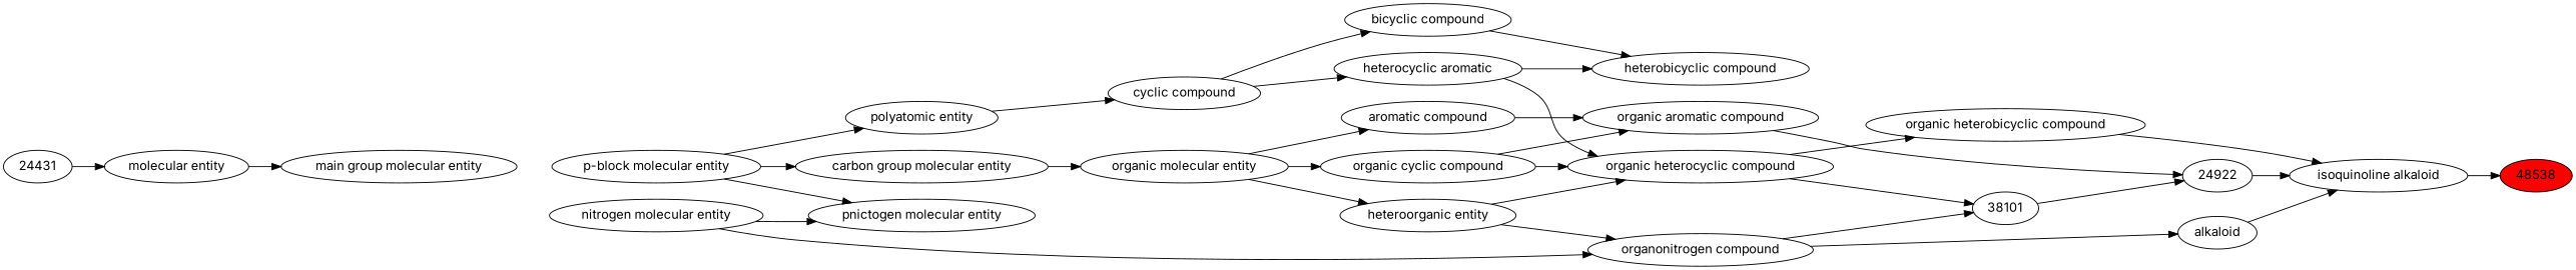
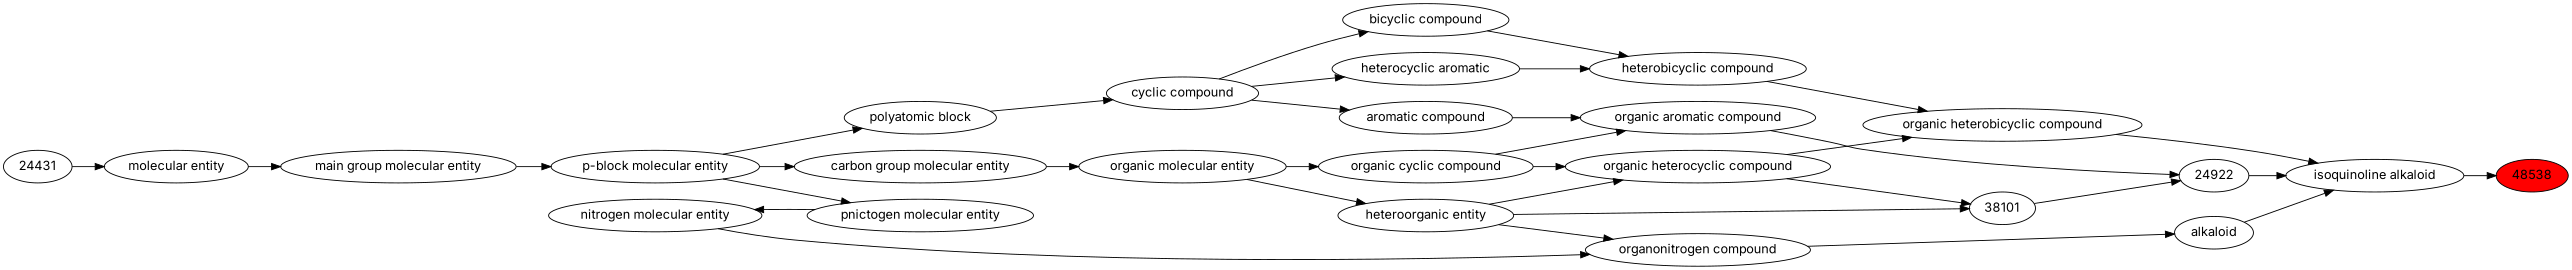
  digraph {
    fontname=Inter
    rankdir=LR
    node [fontname=Inter]
    edge [fontname=Inter]
    n1 [fillcolor=red label=48538 style=filled]
    n2 [label="isoquinoline alkaloid"]
    n3 [label=24922]
    n4 [label=alkaloid]
    n5 [label=38101]
    n6 [label="organic aromatic compound"]
    n7 [label="organic heterobicyclic compound"]
    n8 [label="organonitrogen compound"]
    n9 [label="organic heterocyclic compound"]
    n10 [label="organic cyclic compound"]
    n11 [label="aromatic compound"]
    n12 [label="heterobicyclic compound"]
    n13 [label="nitrogen molecular entity"]
    n14 [label="heteroorganic entity"]
    n15 [label="heterocyclic aromatic"]
    n16 [label="organic molecular entity"]
    n17 [label="cyclic compound"]
    n18 [label="bicyclic compound"]
    n19 [label="pnictogen molecular entity"]
    n20 [label="carbon group molecular entity"]
-   n21 [label="polyatomic entity"]
+   n21 [label="polyatomic block"]
    n22 [label="p-block molecular entity"]
    n23 [label="molecular entity"]
    n24 [label="main group molecular entity"]
    n25 [label=24431]
    n2 -> n1
    n3 -> n2
    n4 -> n2
    n5 -> n3
    n6 -> n3
    n7 -> n2
    n8 -> n4
-   n8 -> n5
+   n14 -> n5
    n9 -> n5
    n9 -> n7
    n10 -> n6
    n10 -> n9
    n11 -> n6
+   n12 -> n7
    n13 -> n8
    n14 -> n8
    n14 -> n9
-   n15 -> n9
    n15 -> n12
    n16 -> n10
    n16 -> n14
-   n16 -> n11
+   n17 -> n11
    n17 -> n15
    n17 -> n18
    n18 -> n12
-   n13 -> n19
+   n19 -> n13
    n20 -> n16
    n21 -> n17
    n22 -> n19
    n22 -> n20
    n22 -> n21
    n23 -> n24
+   n24 -> n22
    n25 -> n23
  }
